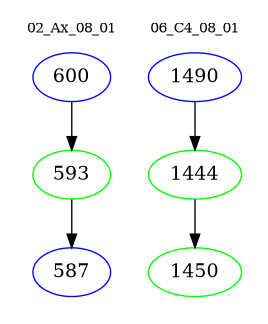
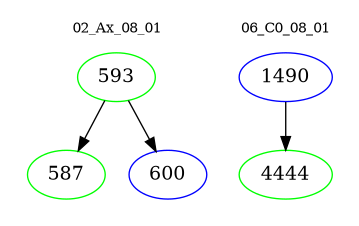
  digraph {
    node [color=green]
    edge [color=black]
    n1 [label=593]
-   n2 [color=blue label=587]
+   n2 [label=587]
    n3 [color=blue label=600]
-   n4 [label=1444]
+   n4 [label=4444]
    n5 [color=blue label=1490]
-   n6 [label=1450]
    subgraph cluster_1 {
      color=white
      fontsize=10
      label="02_Ax_08_01"
      n1
      n2
      n3
    }
    subgraph cluster_2 {
      color=white
      fontsize=10
-     label="06_C4_08_01"
+     label="06_C0_08_01"
      n4
      n5
-     n6
    }
    n1 -> n2
-   n3 -> n1
-   n4 -> n6
+   n1 -> n3
    n5 -> n4
  }
